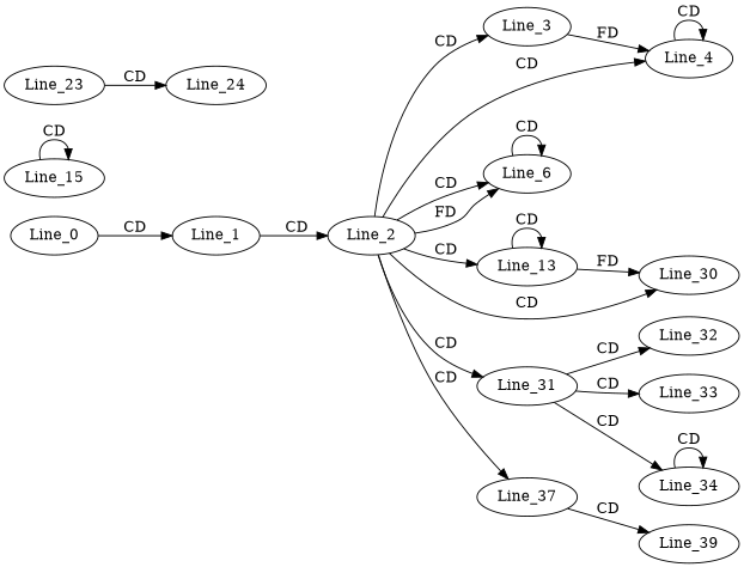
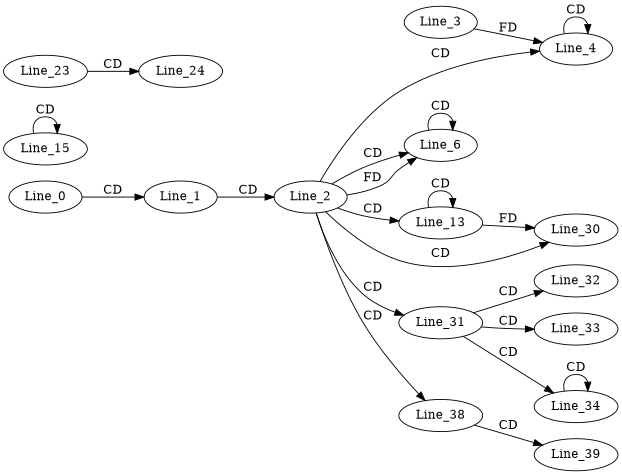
  digraph {
    rankdir=LR
    Line_0
    Line_1
    Line_2
    Line_3
    Line_4
    Line_6
    Line_13
    Line_30
    Line_31
-   Line_38 [label=Line_37]
+   Line_38
    Line_32
    Line_33
    Line_34
    Line_39
    Line_15
    Line_23
    Line_24
    Line_0 -> Line_1 [label=CD]
    Line_1 -> Line_2 [label=CD]
-   Line_2 -> Line_3 [label=CD]
    Line_2 -> Line_4 [label=CD]
    Line_2 -> Line_6 [label=CD]
    Line_2 -> Line_6 [label=FD]
    Line_2 -> Line_13 [label=CD]
    Line_2 -> Line_30 [label=CD]
    Line_2 -> Line_31 [label=CD]
    Line_2 -> Line_38 [label=CD]
    Line_3 -> Line_4 [label=FD]
    Line_4 -> Line_4 [label=CD]
    Line_6 -> Line_6 [label=CD]
    Line_13 -> Line_13 [label=CD]
    Line_13 -> Line_30 [label=FD]
    Line_31 -> Line_32 [label=CD]
    Line_31 -> Line_33 [label=CD]
    Line_31 -> Line_34 [label=CD]
    Line_38 -> Line_39 [label=CD]
    Line_34 -> Line_34 [label=CD]
    Line_15 -> Line_15 [label=CD]
    Line_23 -> Line_24 [label=CD]
  }
